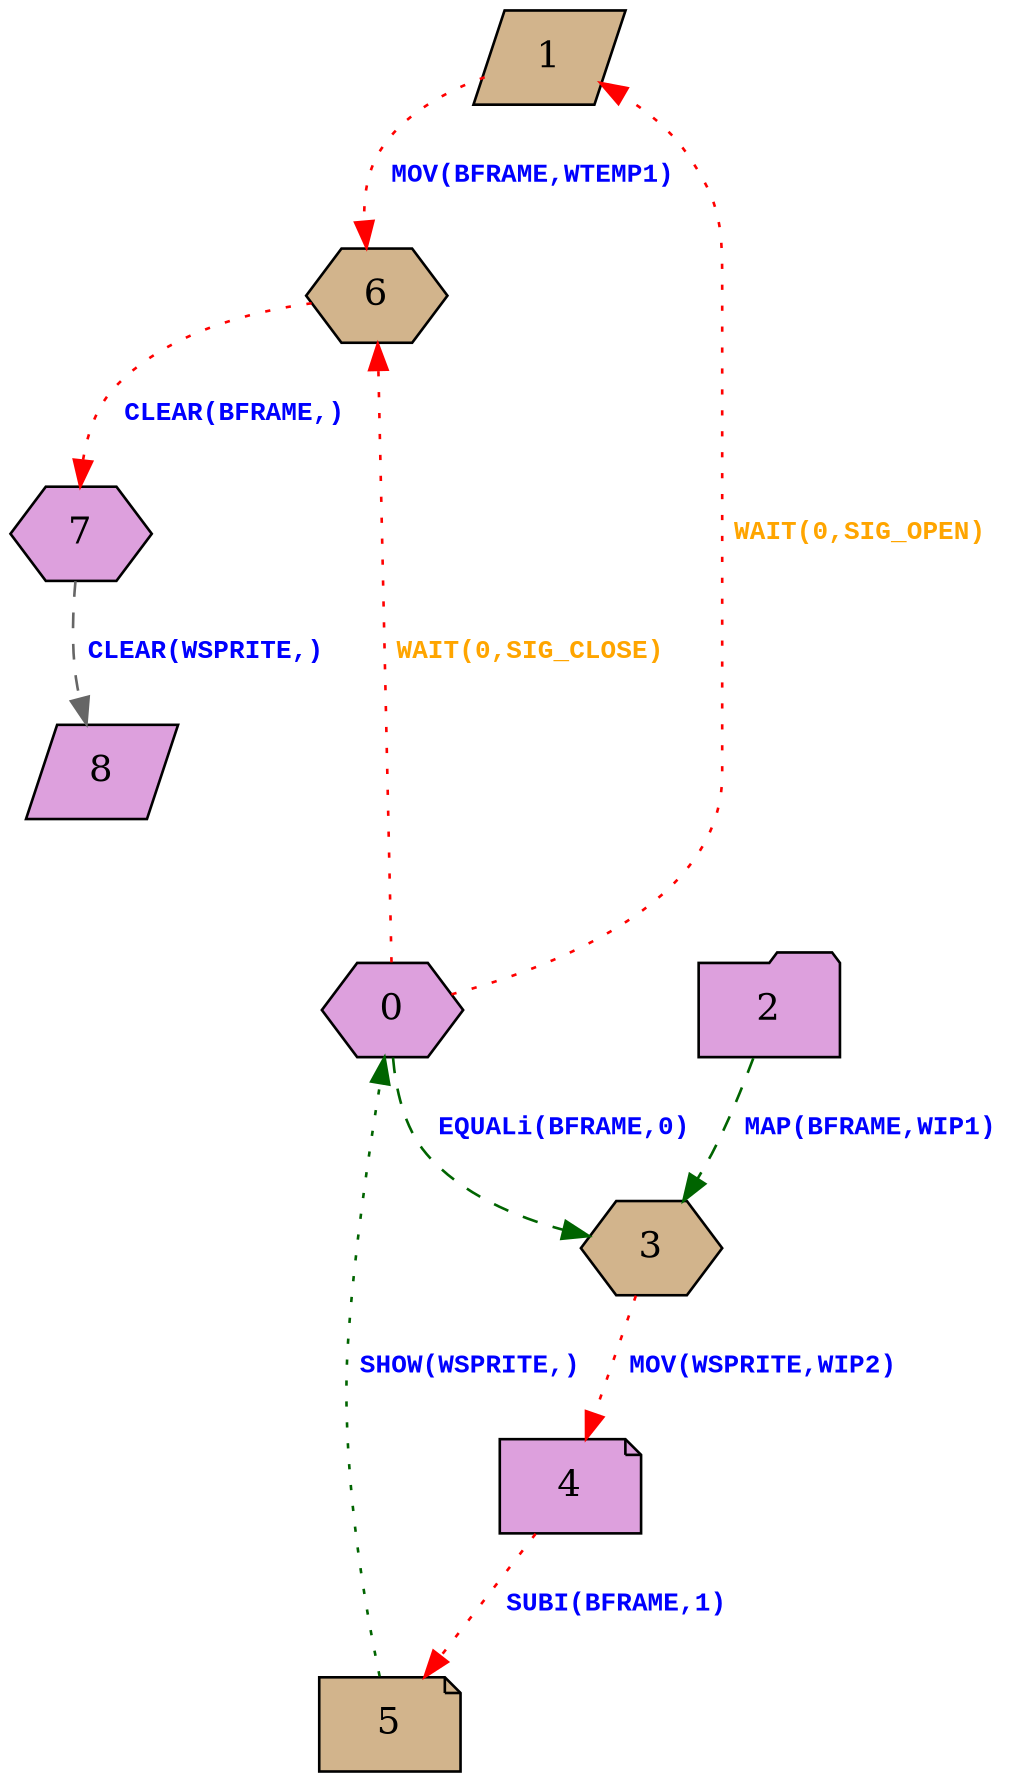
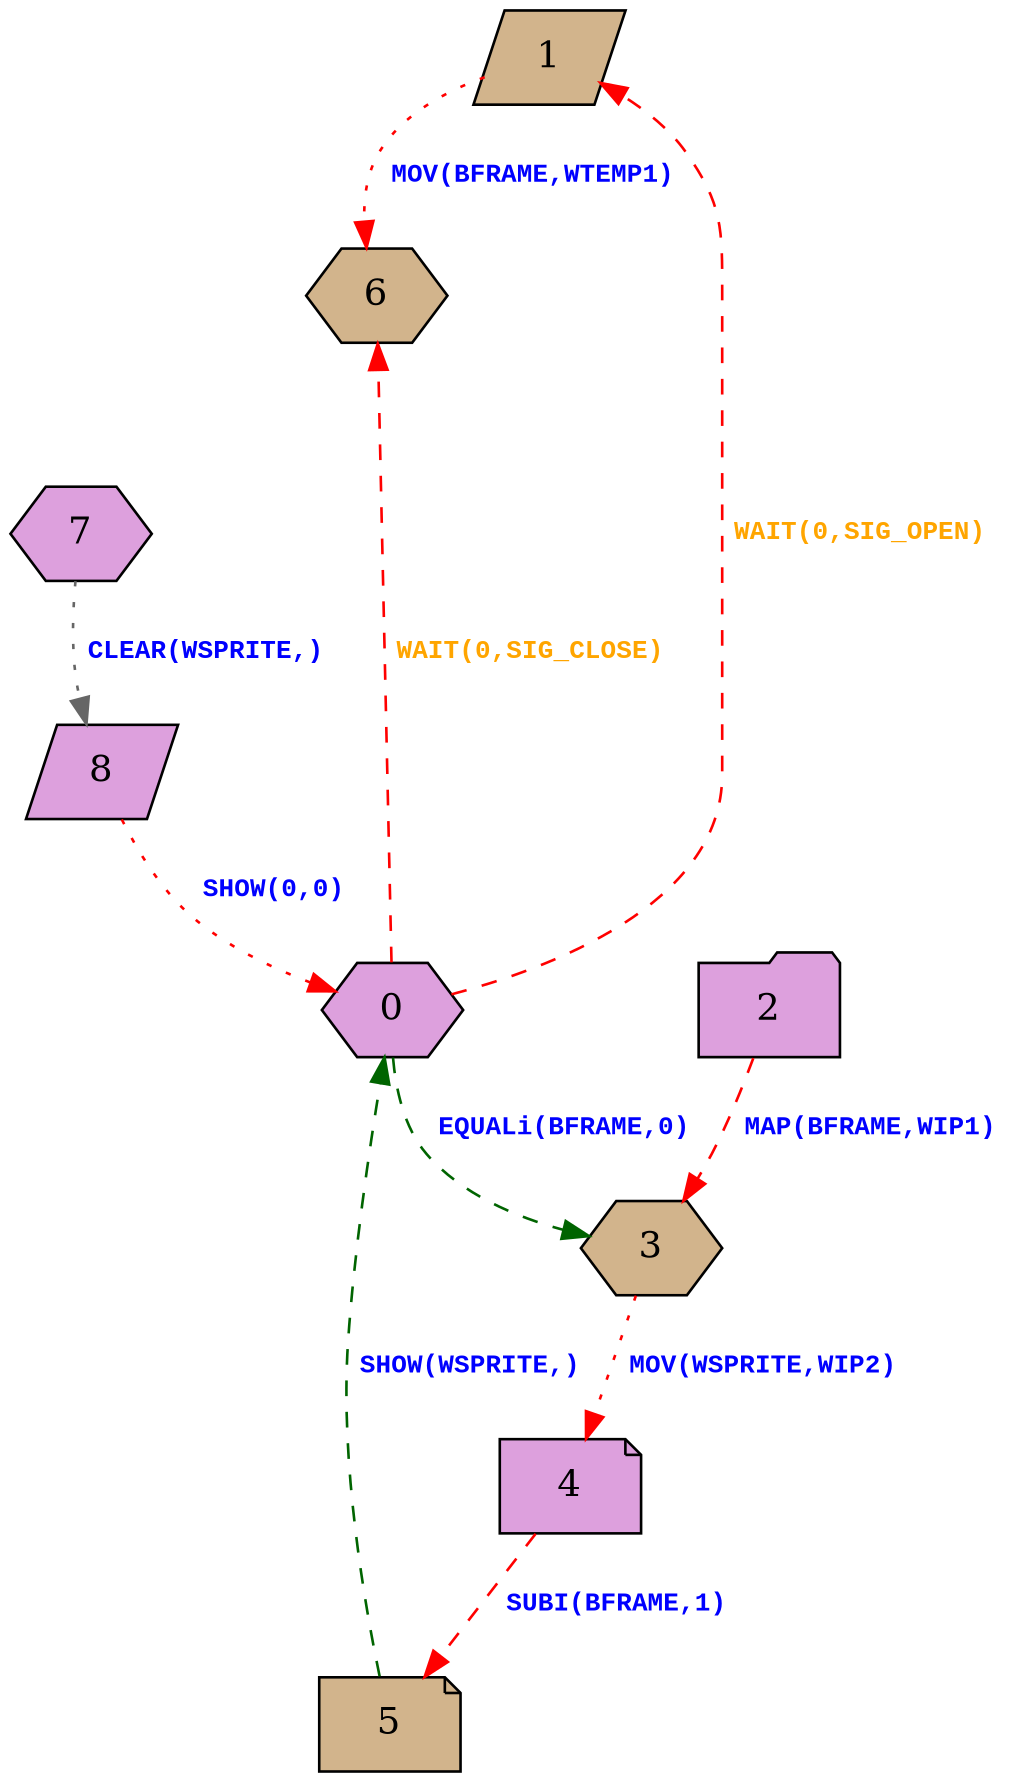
  digraph {
    node [fillcolor=plum shape=hexagon style=filled]
    edge [color=red fontcolor=blue style=dotted]
    1 [fillcolor=tan shape=parallelogram]
    0
    6 [fillcolor=tan]
    3 [fillcolor=tan]
    7
    2 [shape=folder]
    8 [shape=parallelogram]
    4 [shape=note]
    5 [fillcolor=tan shape=note]
    1 -> 6 [label=< <table border="0"><tr><td><font face="Courier New" point-size="10"><b>MOV(BFRAME,WTEMP1)<br align="left"/></b></font></td></tr> </table>>]
-   0 -> 1 [fontcolor=orange label=< <table border="0"><tr><td><font face="Courier New" point-size="10"><b>WAIT(0,SIG_OPEN)<br align="left"/></b></font></td></tr> </table>>]
-   0 -> 6 [fontcolor=orange label=< <table border="0"><tr><td><font face="Courier New" point-size="10"><b>WAIT(0,SIG_CLOSE)<br align="left"/></b></font></td></tr> </table>>]
+   0 -> 1 [fontcolor=orange label=< <table border="0"><tr><td><font face="Courier New" point-size="10"><b>WAIT(0,SIG_OPEN)<br align="left"/></b></font></td></tr> </table>> style=dashed]
+   0 -> 6 [fontcolor=orange label=< <table border="0"><tr><td><font face="Courier New" point-size="10"><b>WAIT(0,SIG_CLOSE)<br align="left"/></b></font></td></tr> </table>> style=dashed]
    0 -> 3 [color=darkgreen label=< <table border="0"><tr><td><font face="Courier New" point-size="10"><b>EQUALi(BFRAME,0)<br align="left"/></b></font></td></tr> </table>> style=dashed]
-   6 -> 7 [label=< <table border="0"><tr><td><font face="Courier New" point-size="10"><b>CLEAR(BFRAME,)<br align="left"/></b></font></td></tr> </table>>]
    3 -> 4 [label=< <table border="0"><tr><td><font face="Courier New" point-size="10"><b>MOV(WSPRITE,WIP2)<br align="left"/></b></font></td></tr> </table>>]
-   7 -> 8 [color=gray40 label=< <table border="0"><tr><td><font face="Courier New" point-size="10"><b>CLEAR(WSPRITE,)<br align="left"/></b></font></td></tr> </table>> style=dashed]
-   2 -> 3 [color=darkgreen label=< <table border="0"><tr><td><font face="Courier New" point-size="10"><b>MAP(BFRAME,WIP1)<br align="left"/></b></font></td></tr> </table>> style=dashed]
-   4 -> 5 [label=< <table border="0"><tr><td><font face="Courier New" point-size="10"><b>SUBI(BFRAME,1)<br align="left"/></b></font></td></tr> </table>>]
-   5 -> 0 [color=darkgreen label=< <table border="0"><tr><td><font face="Courier New" point-size="10"><b>SHOW(WSPRITE,)<br align="left"/></b></font></td></tr> </table>>]
+   7 -> 8 [color=gray40 label=< <table border="0"><tr><td><font face="Courier New" point-size="10"><b>CLEAR(WSPRITE,)<br align="left"/></b></font></td></tr> </table>>]
+   2 -> 3 [label=< <table border="0"><tr><td><font face="Courier New" point-size="10"><b>MAP(BFRAME,WIP1)<br align="left"/></b></font></td></tr> </table>> style=dashed]
+   8 -> 0 [label=< <table border="0"><tr><td><font face="Courier New" point-size="10"><b>SHOW(0,0)<br align="left"/></b></font></td></tr> </table>>]
+   4 -> 5 [label=< <table border="0"><tr><td><font face="Courier New" point-size="10"><b>SUBI(BFRAME,1)<br align="left"/></b></font></td></tr> </table>> style=dashed]
+   5 -> 0 [color=darkgreen label=< <table border="0"><tr><td><font face="Courier New" point-size="10"><b>SHOW(WSPRITE,)<br align="left"/></b></font></td></tr> </table>> style=dashed]
  }
